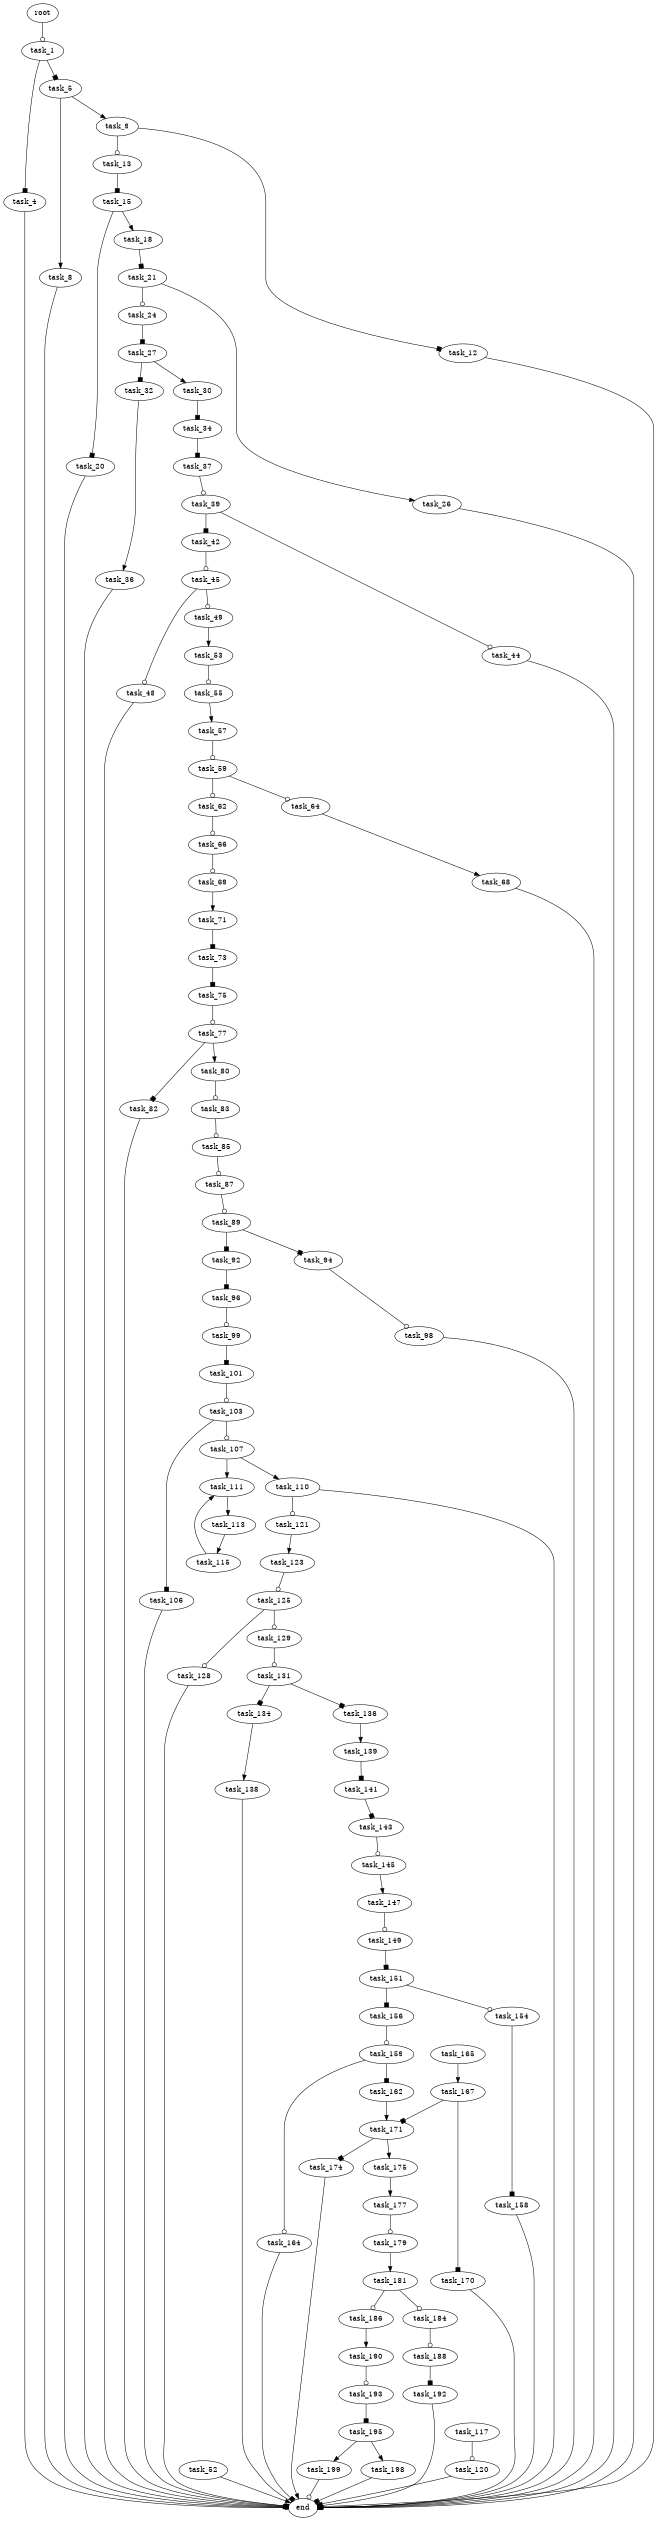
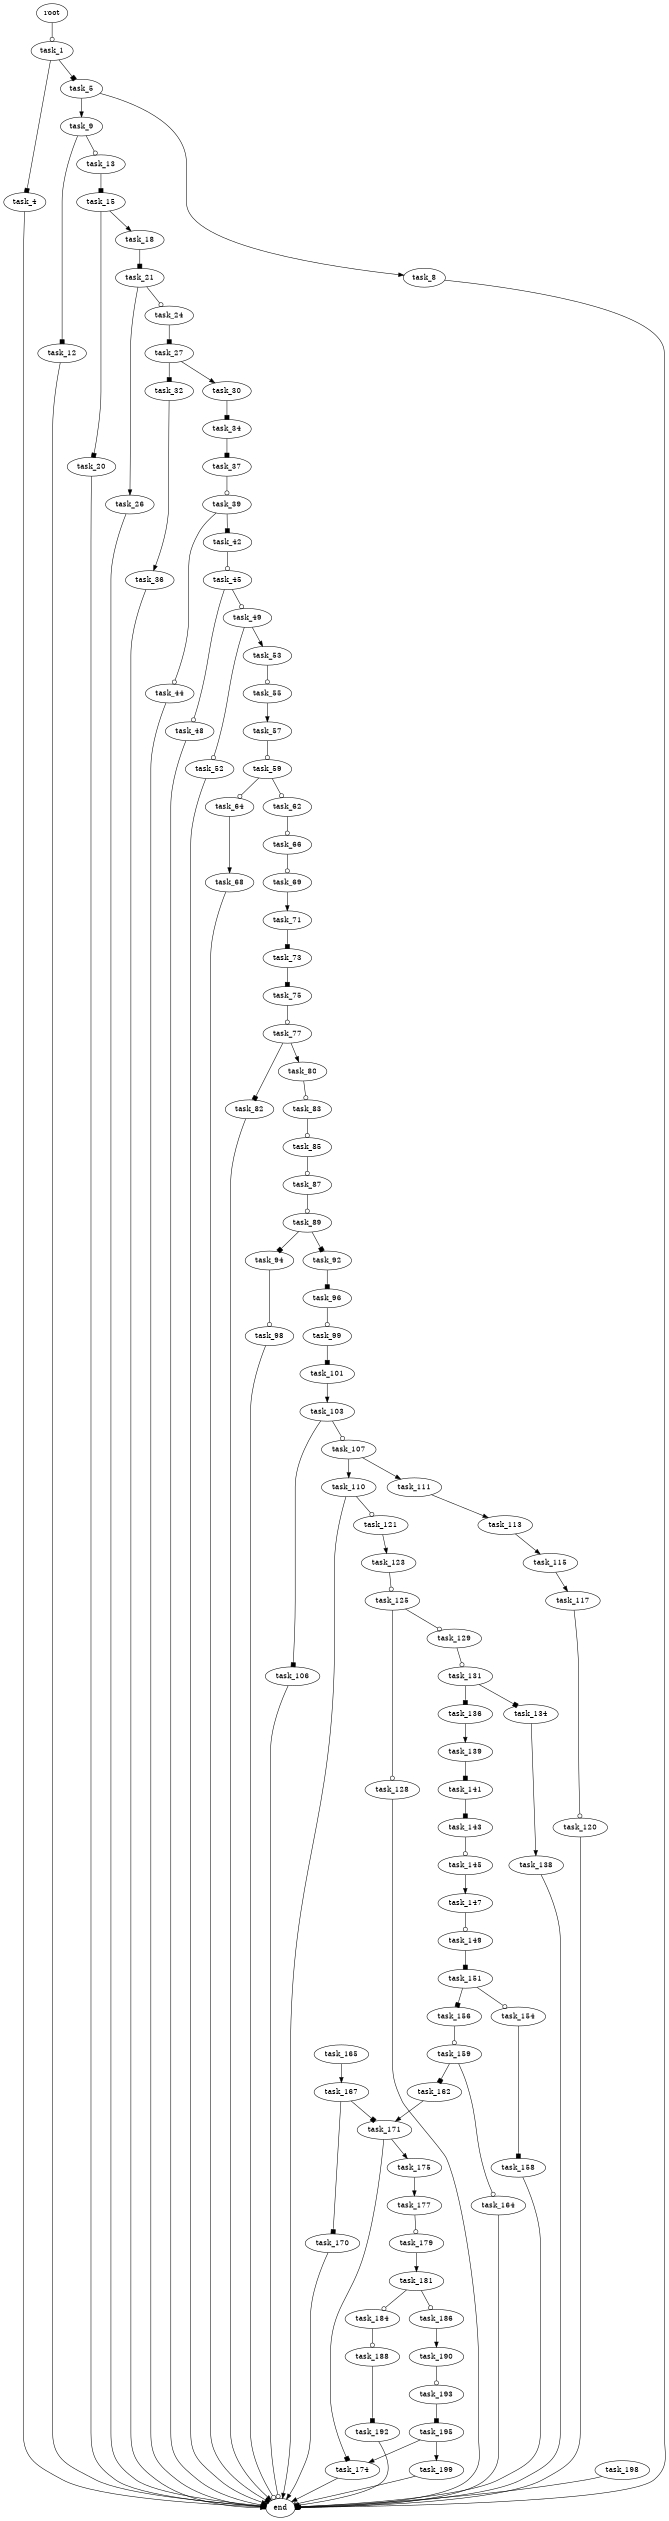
  digraph {
    edge [arrowhead=odot]
    root
    task_1
    task_4
    task_5
    end
    task_8
    task_9
    task_12
    task_13
    task_15
    task_18
    task_20
    task_21
    task_24
    task_26
    task_27
    task_30
    task_32
    task_34
    task_36
    task_37
    task_39
    task_42
    task_44
    task_45
    task_48
    task_49
    task_52
    task_53
    task_55
    task_57
    task_59
    task_62
    task_64
    task_66
    task_68
    task_69
    task_71
    task_73
    task_75
    task_77
    task_80
    task_82
    task_83
    task_85
    task_87
    task_89
    task_92
    task_94
    task_96
    task_98
    task_99
    task_101
    task_103
    task_106
    task_107
    task_110
    task_111
    task_121
    task_113
    task_115
    task_117
    task_120
    task_123
    task_125
    task_128
    task_129
    task_131
    task_134
    task_136
    task_138
    task_139
    task_141
    task_143
    task_145
    task_147
    task_149
    task_151
    task_154
    task_156
    task_158
    task_159
    task_162
    task_164
    task_171
    task_165
    task_167
    task_170
    task_174
    task_175
    task_177
    task_179
    task_181
    task_184
    task_186
    task_188
    task_190
    task_192
    task_193
    task_195
    task_198
    task_199
    root -> task_1
    task_1 -> task_4 [arrowhead=box]
    task_1 -> task_5 [arrowhead=box]
    task_4 -> end
    task_5 -> task_8 [arrowhead=normal]
    task_5 -> task_9 [arrowhead=normal]
    task_8 -> end
    task_9 -> task_12 [arrowhead=box]
    task_9 -> task_13
    task_12 -> end [arrowhead=box]
    task_13 -> task_15 [arrowhead=box]
    task_15 -> task_18 [arrowhead=normal]
    task_15 -> task_20 [arrowhead=box]
    task_18 -> task_21 [arrowhead=box]
    task_20 -> end [arrowhead=normal]
    task_21 -> task_24
    task_21 -> task_26 [arrowhead=normal]
    task_24 -> task_27 [arrowhead=box]
    task_26 -> end [arrowhead=box]
    task_27 -> task_30 [arrowhead=normal]
    task_27 -> task_32 [arrowhead=box]
    task_30 -> task_34 [arrowhead=box]
    task_32 -> task_36 [arrowhead=normal]
    task_34 -> task_37 [arrowhead=box]
    task_36 -> end [arrowhead=normal]
    task_37 -> task_39
    task_39 -> task_42 [arrowhead=box]
    task_39 -> task_44
    task_42 -> task_45
    task_44 -> end [arrowhead=box]
    task_45 -> task_48
    task_45 -> task_49
    task_48 -> end [arrowhead=box]
+   task_49 -> task_52
    task_49 -> task_53 [arrowhead=normal]
    task_52 -> end [arrowhead=normal]
    task_53 -> task_55
    task_55 -> task_57 [arrowhead=normal]
    task_57 -> task_59
    task_59 -> task_62
    task_59 -> task_64
    task_62 -> task_66
    task_64 -> task_68 [arrowhead=normal]
    task_66 -> task_69
    task_68 -> end [arrowhead=box]
    task_69 -> task_71 [arrowhead=normal]
    task_71 -> task_73 [arrowhead=box]
    task_73 -> task_75 [arrowhead=box]
    task_75 -> task_77
    task_77 -> task_80 [arrowhead=normal]
    task_77 -> task_82 [arrowhead=box]
    task_80 -> task_83
    task_82 -> end [arrowhead=normal]
    task_83 -> task_85
    task_85 -> task_87
    task_87 -> task_89
    task_89 -> task_92 [arrowhead=box]
    task_89 -> task_94 [arrowhead=box]
    task_92 -> task_96 [arrowhead=box]
    task_94 -> task_98
    task_96 -> task_99
    task_98 -> end
    task_99 -> task_101 [arrowhead=box]
-   task_101 -> task_103
+   task_101 -> task_103 [arrowhead=normal]
    task_103 -> task_106 [arrowhead=box]
    task_103 -> task_107
    task_106 -> end
    task_107 -> task_110 [arrowhead=normal]
    task_107 -> task_111 [arrowhead=normal]
    task_110 -> end [arrowhead=normal]
    task_110 -> task_121
    task_111 -> task_113 [arrowhead=normal]
    task_121 -> task_123 [arrowhead=normal]
    task_113 -> task_115 [arrowhead=normal]
-   task_115 -> task_111 [arrowhead=normal]
+   task_115 -> task_117 [arrowhead=normal]
    task_117 -> task_120
    task_120 -> end [arrowhead=normal]
    task_123 -> task_125
    task_125 -> task_128
    task_125 -> task_129
    task_128 -> end [arrowhead=box]
    task_129 -> task_131
    task_131 -> task_134 [arrowhead=box]
    task_131 -> task_136 [arrowhead=box]
    task_134 -> task_138 [arrowhead=normal]
    task_136 -> task_139 [arrowhead=normal]
    task_138 -> end
    task_139 -> task_141 [arrowhead=box]
    task_141 -> task_143 [arrowhead=box]
    task_143 -> task_145
    task_145 -> task_147 [arrowhead=normal]
    task_147 -> task_149
    task_149 -> task_151 [arrowhead=box]
    task_151 -> task_154
    task_151 -> task_156 [arrowhead=box]
    task_154 -> task_158 [arrowhead=box]
    task_156 -> task_159
    task_158 -> end [arrowhead=normal]
    task_159 -> task_162 [arrowhead=box]
    task_159 -> task_164
    task_162 -> task_171 [arrowhead=normal]
    task_164 -> end [arrowhead=box]
    task_171 -> task_174 [arrowhead=box]
    task_171 -> task_175 [arrowhead=normal]
    task_165 -> task_167 [arrowhead=normal]
    task_167 -> task_171 [arrowhead=box]
    task_167 -> task_170 [arrowhead=box]
    task_170 -> end [arrowhead=normal]
    task_174 -> end [arrowhead=normal]
    task_175 -> task_177 [arrowhead=normal]
    task_177 -> task_179
    task_179 -> task_181 [arrowhead=normal]
    task_181 -> task_184
    task_181 -> task_186
    task_184 -> task_188
    task_186 -> task_190 [arrowhead=normal]
    task_188 -> task_192 [arrowhead=box]
    task_190 -> task_193
    task_192 -> end [arrowhead=box]
    task_193 -> task_195 [arrowhead=box]
-   task_195 -> task_198 [arrowhead=normal]
+   task_195 -> task_174 [arrowhead=normal]
    task_195 -> task_199 [arrowhead=normal]
    task_198 -> end [arrowhead=box]
    task_199 -> end
  }
